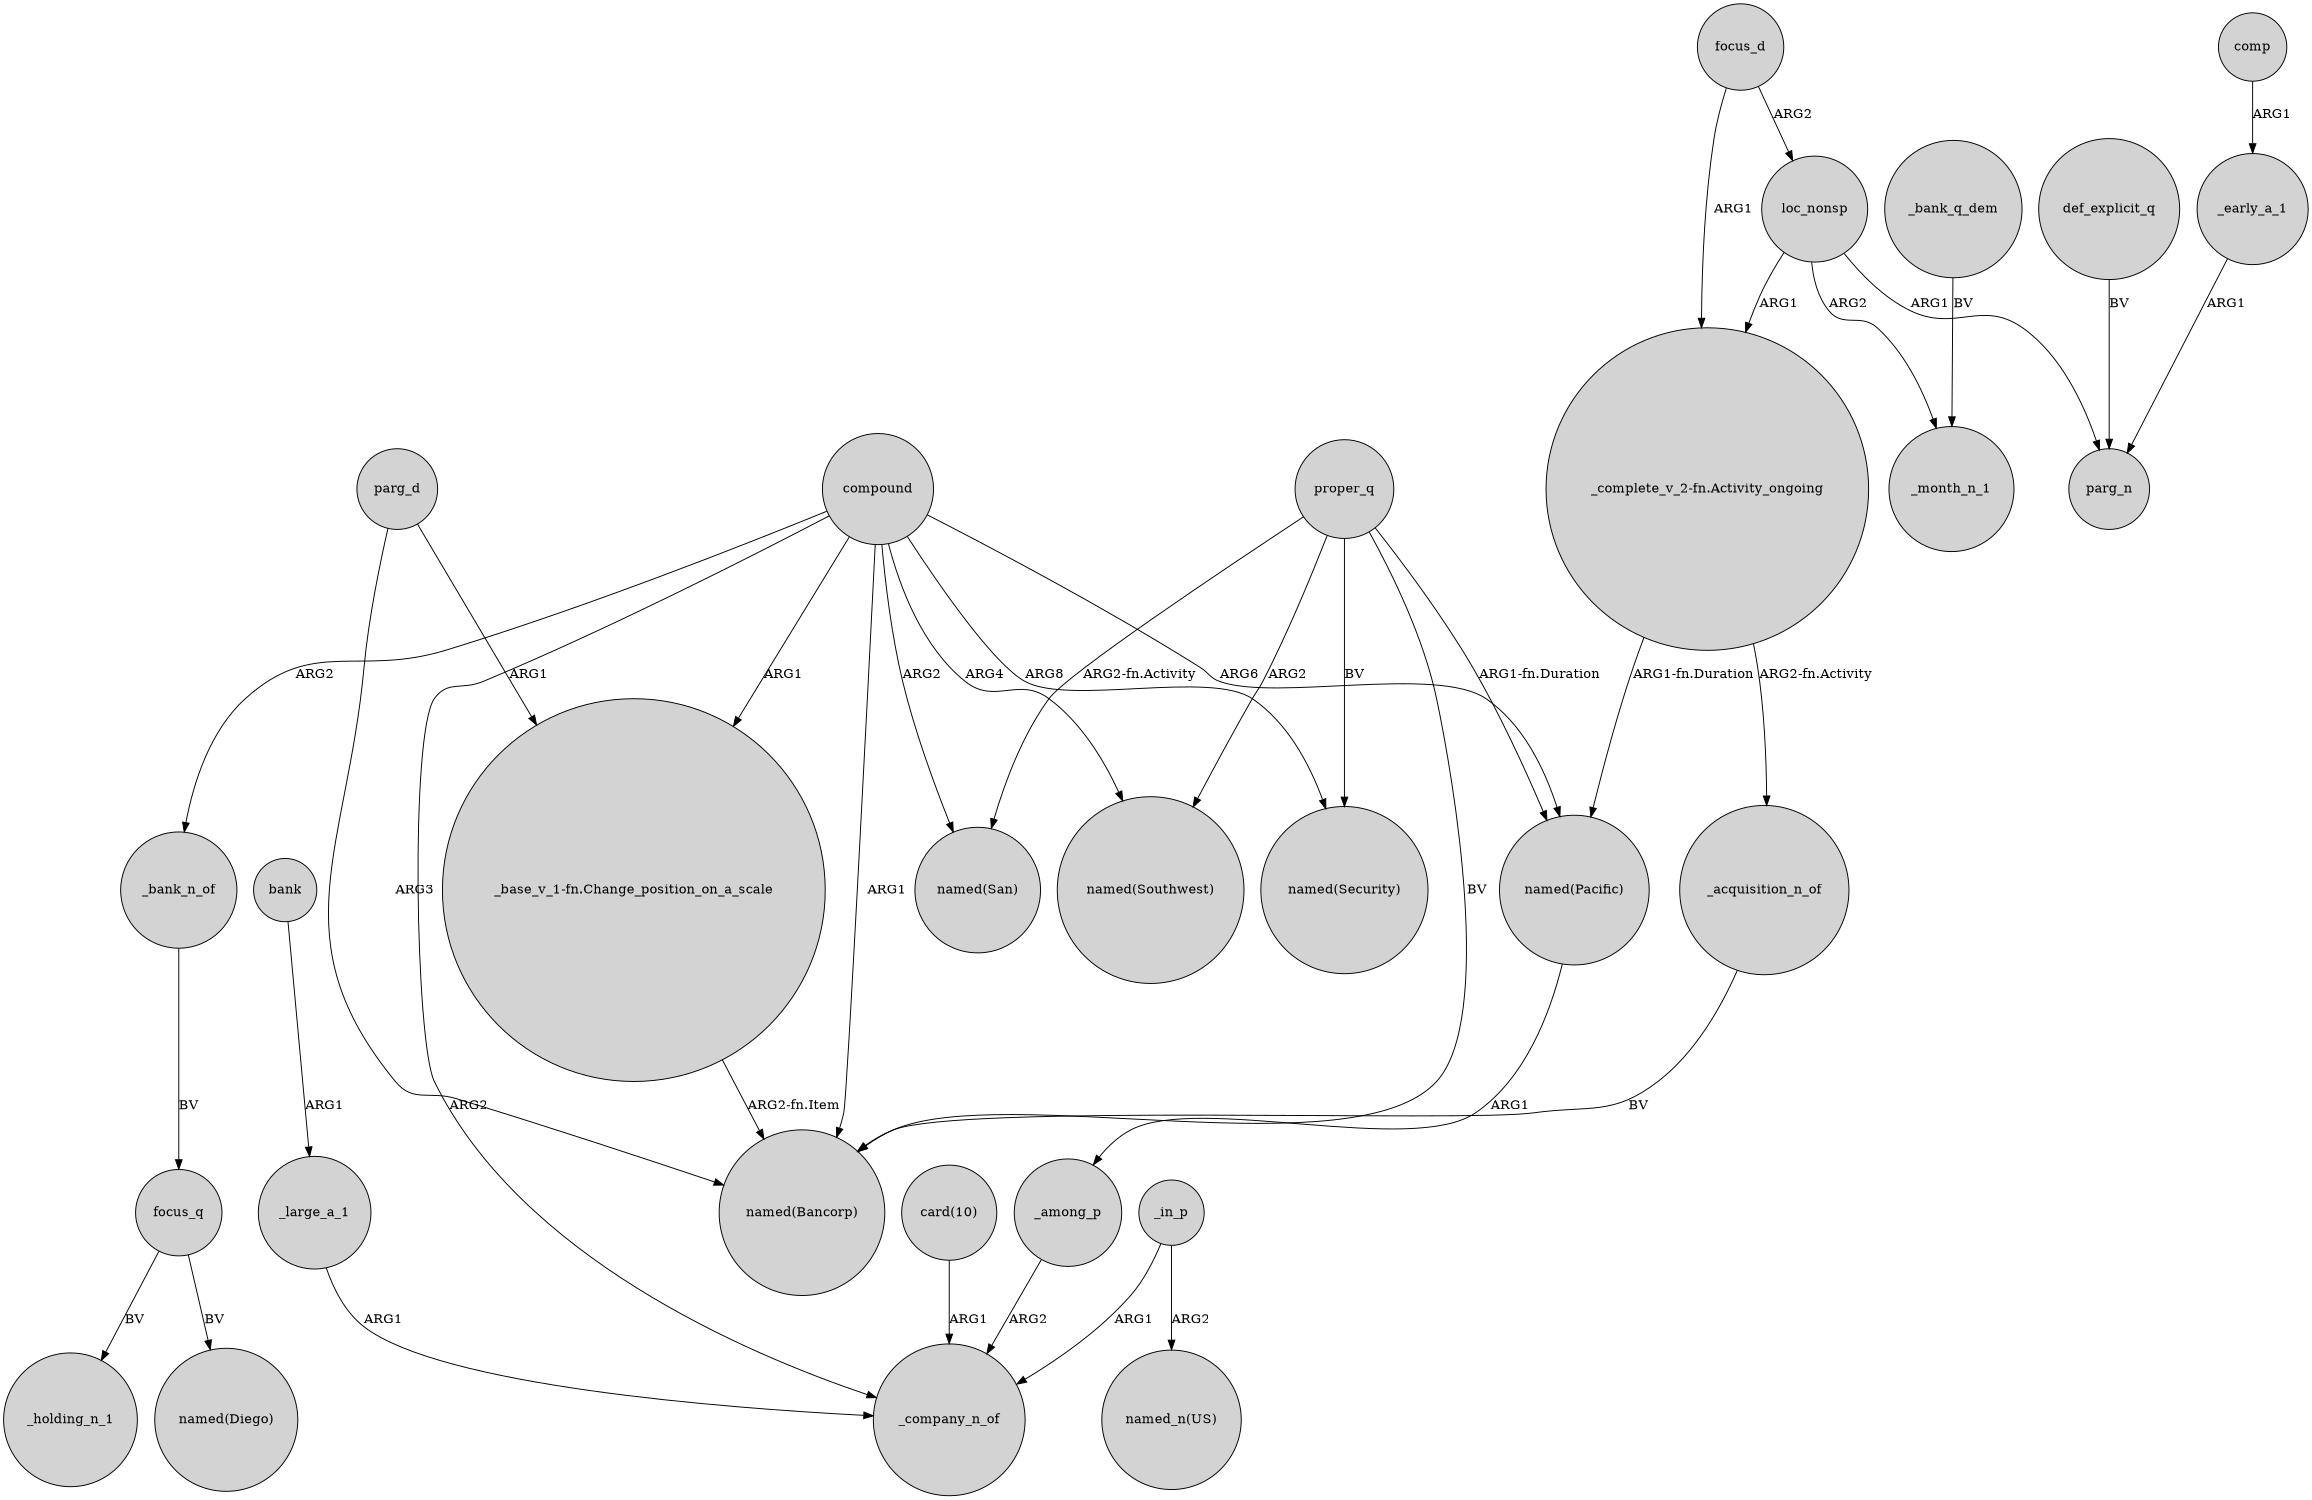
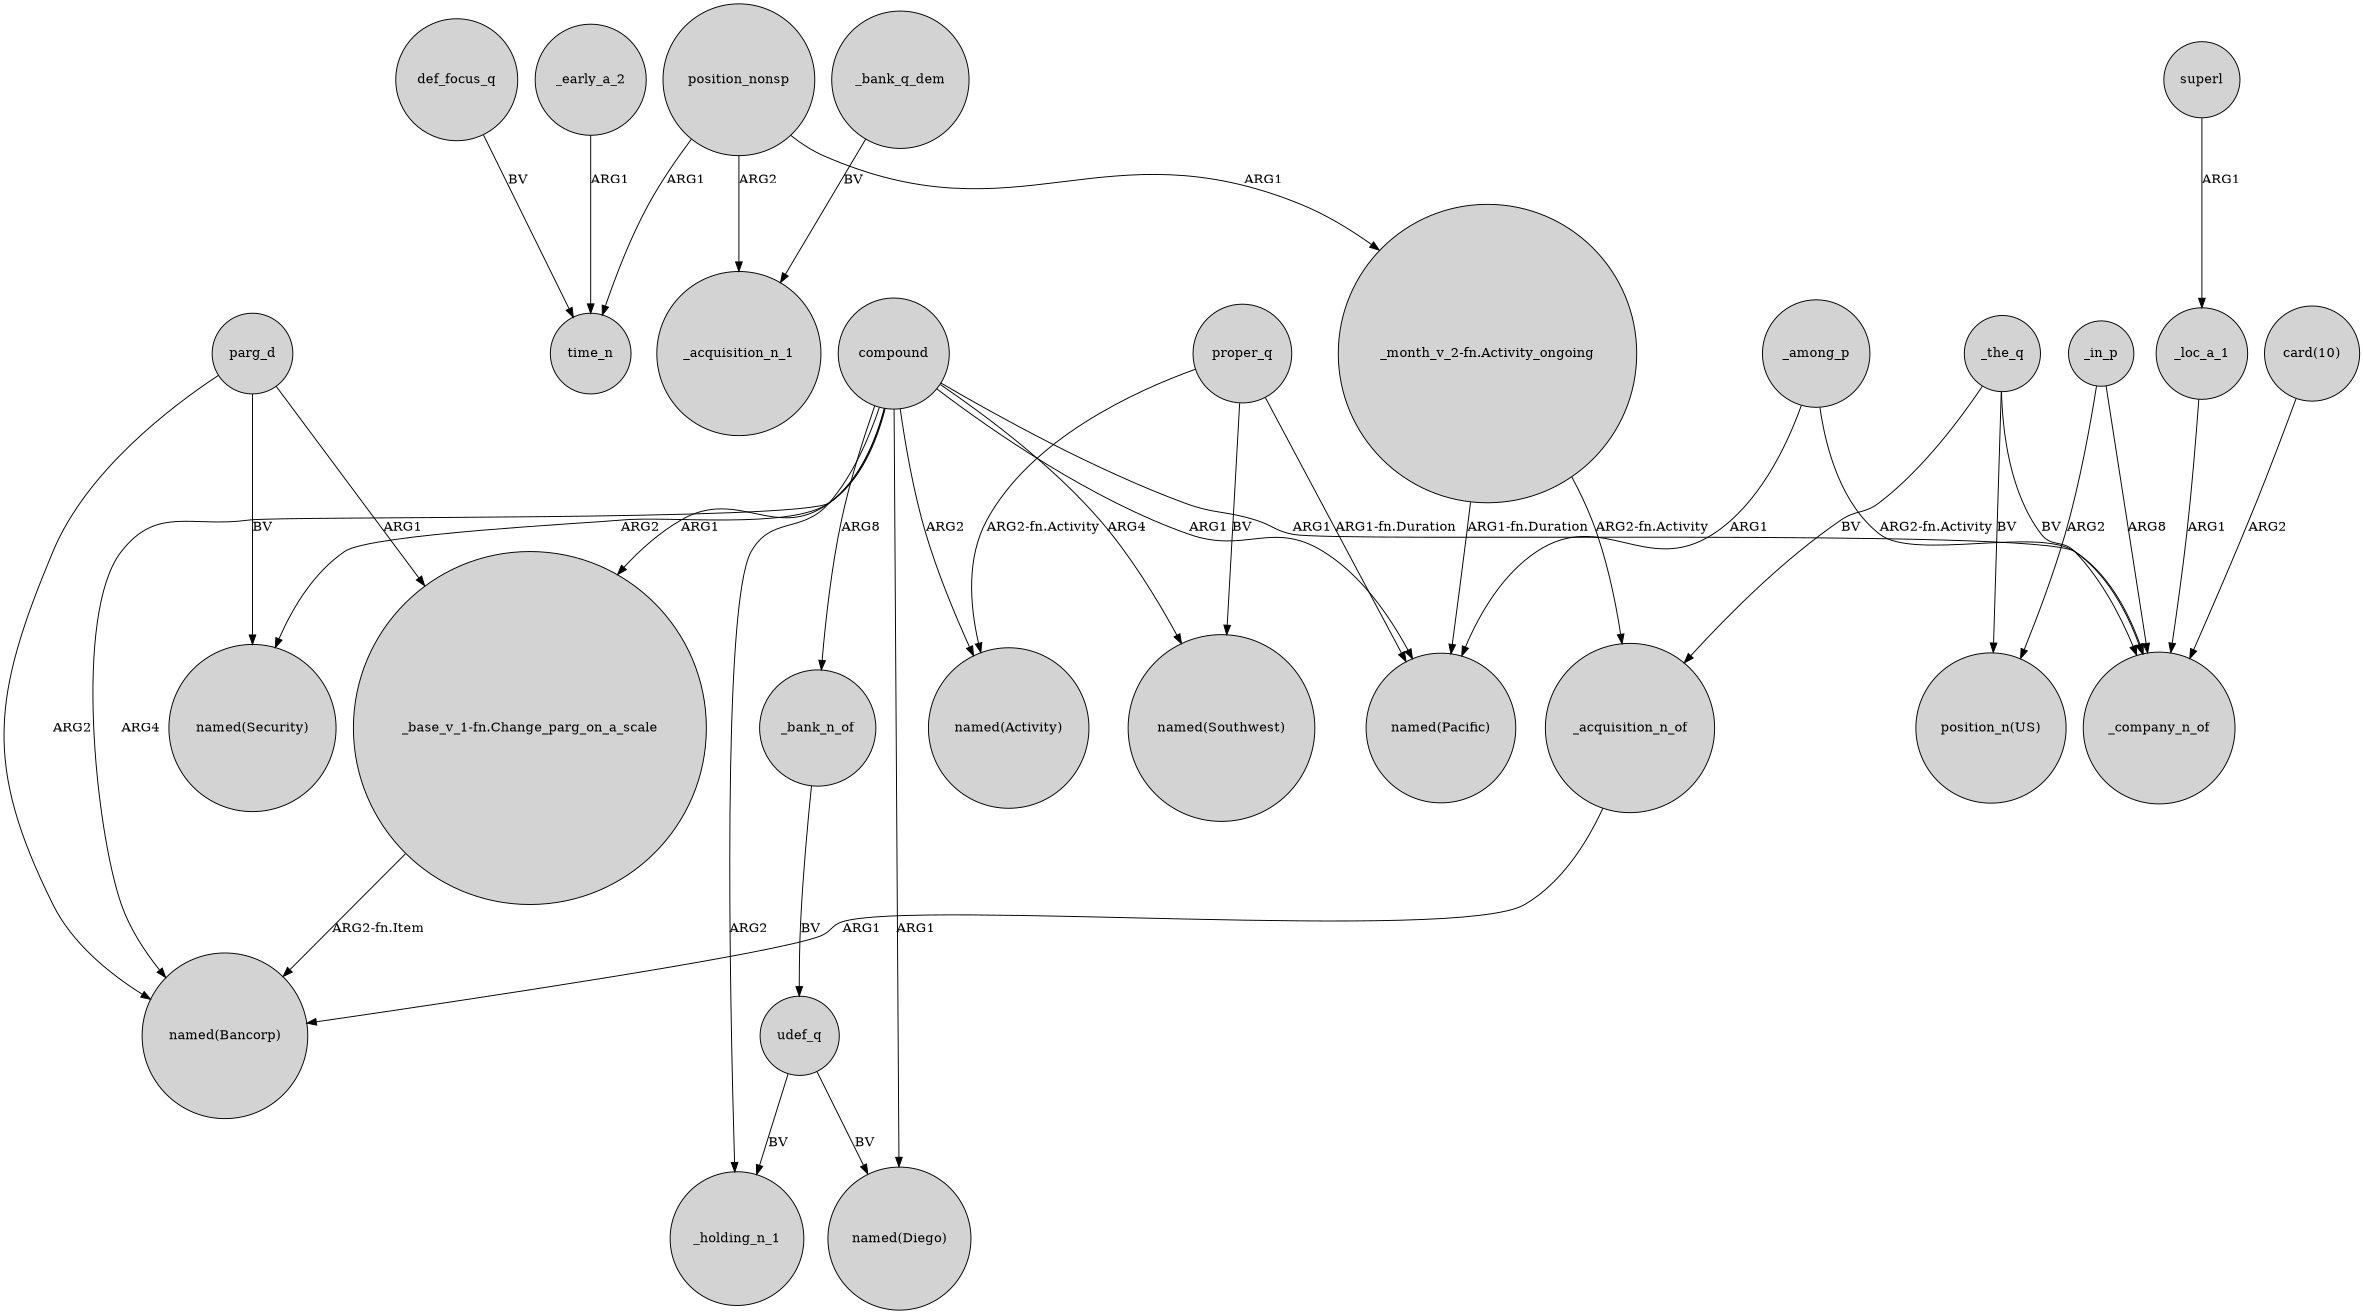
  digraph {
    node [shape=circle style=filled]
-   _early_a_1
-   time_n [label=parg_n]
+   _early_a_1 [label=_early_a_2]
+   time_n
    compound
    "named(Security)"
    "named(Bancorp)"
-   "_base_v_1-fn.Change_position_on_a_scale"
+   "_base_v_1-fn.Change_position_on_a_scale" [label="_base_v_1-fn.Change_parg_on_a_scale"]
    _holding_n_1
    "named(Diego)"
    _company_n_of
    _bank_n_of
    "named(Southwest)"
    "named(Pacific)"
-   "named(San)"
-   udef_q [label=focus_q]
+   "named(San)" [label="named(Activity)"]
+   udef_q
    proper_q
    _in_p
-   "named_n(US)"
+   "named_n(US)" [label="position_n(US)"]
+   _the_q
    _acquisition_n_of
    parg_d
-   comp
-   focus_d
-   loc_nonsp
-   "_complete_v_2-fn.Activity_ongoing"
-   _month_n_1
-   _large_a_1
+   loc_nonsp [label=position_nonsp]
+   "_complete_v_2-fn.Activity_ongoing" [label="_month_v_2-fn.Activity_ongoing"]
+   _month_n_1 [label=_acquisition_n_1]
+   _large_a_1 [label=_loc_a_1]
    _among_p
    n28 [label=_bank_q_dem]
-   def_explicit_q
-   superl [label=bank]
+   def_explicit_q [label=def_focus_q]
+   superl
    "card(10)"
    _early_a_1 -> time_n [label=ARG1]
-   compound -> "named(Security)" [label=ARG8]
-   compound -> "named(Bancorp)" [label=ARG1]
+   compound -> "named(Security)" [label=ARG2]
+   compound -> "named(Bancorp)" [label=ARG4]
    compound -> "_base_v_1-fn.Change_position_on_a_scale" [label=ARG1]
-   compound -> _company_n_of [label=ARG2]
-   compound -> _bank_n_of [label=ARG2]
+   compound -> _holding_n_1 [label=ARG2]
+   compound -> "named(Diego)" [label=ARG1]
+   compound -> _company_n_of [label=ARG1]
+   compound -> _bank_n_of [label=ARG8]
    compound -> "named(Southwest)" [label=ARG4]
-   compound -> "named(Pacific)" [label=ARG6]
+   compound -> "named(Pacific)" [label=ARG1]
    compound -> "named(San)" [label=ARG2]
    "_base_v_1-fn.Change_position_on_a_scale" -> "named(Bancorp)" [label="ARG2-fn.Item"]
    _bank_n_of -> udef_q [label=BV]
    udef_q -> _holding_n_1 [label=BV]
    udef_q -> "named(Diego)" [label=BV]
-   proper_q -> "named(Security)" [label=BV]
-   proper_q -> "named(Bancorp)" [label=BV]
-   proper_q -> "named(Southwest)" [label=ARG2]
+   parg_d -> "named(Security)" [label=BV]
+   proper_q -> "named(Southwest)" [label=BV]
    proper_q -> "named(Pacific)" [label="ARG1-fn.Duration"]
    proper_q -> "named(San)" [label="ARG2-fn.Activity"]
-   _in_p -> _company_n_of [label=ARG1]
+   _in_p -> _company_n_of [label=ARG8]
    _in_p -> "named_n(US)" [label=ARG2]
-   _acquisition_n_of -> "named(Bancorp)" [label=BV]
-   parg_d -> "named(Bancorp)" [label=ARG3]
+   _the_q -> _company_n_of [label=BV]
+   _the_q -> "named_n(US)" [label=BV]
+   _the_q -> _acquisition_n_of [label=BV]
+   _acquisition_n_of -> "named(Bancorp)" [label=ARG1]
+   parg_d -> "named(Bancorp)" [label=ARG2]
    parg_d -> "_base_v_1-fn.Change_position_on_a_scale" [label=ARG1]
-   comp -> _early_a_1 [label=ARG1]
-   focus_d -> loc_nonsp [label=ARG2]
-   focus_d -> "_complete_v_2-fn.Activity_ongoing" [label=ARG1]
    loc_nonsp -> time_n [label=ARG1]
    loc_nonsp -> "_complete_v_2-fn.Activity_ongoing" [label=ARG1]
    loc_nonsp -> _month_n_1 [label=ARG2]
    "_complete_v_2-fn.Activity_ongoing" -> "named(Pacific)" [label="ARG1-fn.Duration"]
    "_complete_v_2-fn.Activity_ongoing" -> _acquisition_n_of [label="ARG2-fn.Activity"]
    _large_a_1 -> _company_n_of [label=ARG1]
-   _among_p -> _company_n_of [label=ARG2]
-   "named(Pacific)" -> _among_p [label=ARG1]
+   _among_p -> _company_n_of [label="ARG2-fn.Activity"]
+   _among_p -> "named(Pacific)" [label=ARG1]
    n28 -> _month_n_1 [label=BV]
    def_explicit_q -> time_n [label=BV]
    superl -> _large_a_1 [label=ARG1]
-   "card(10)" -> _company_n_of [label=ARG1]
+   "card(10)" -> _company_n_of [label=ARG2]
  }
